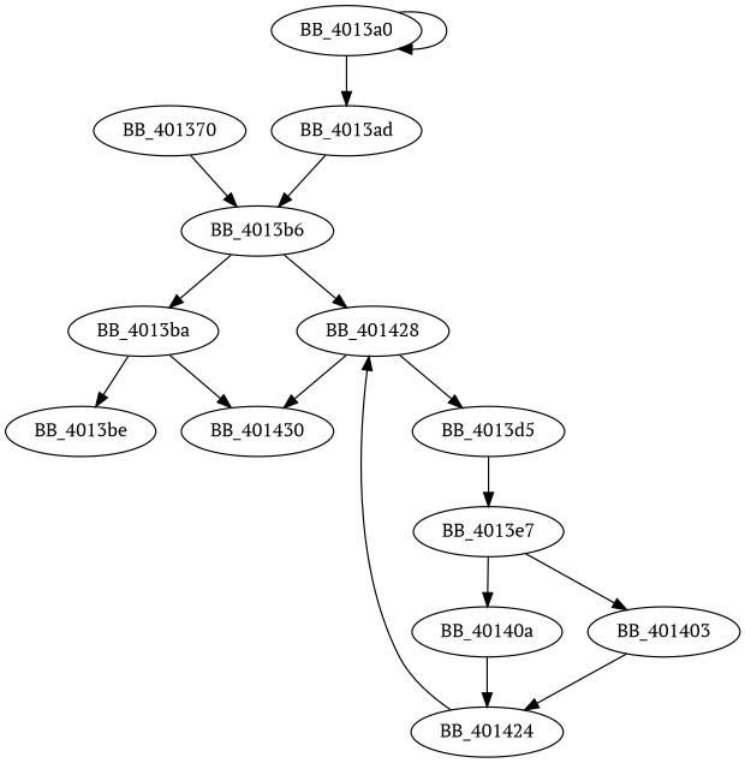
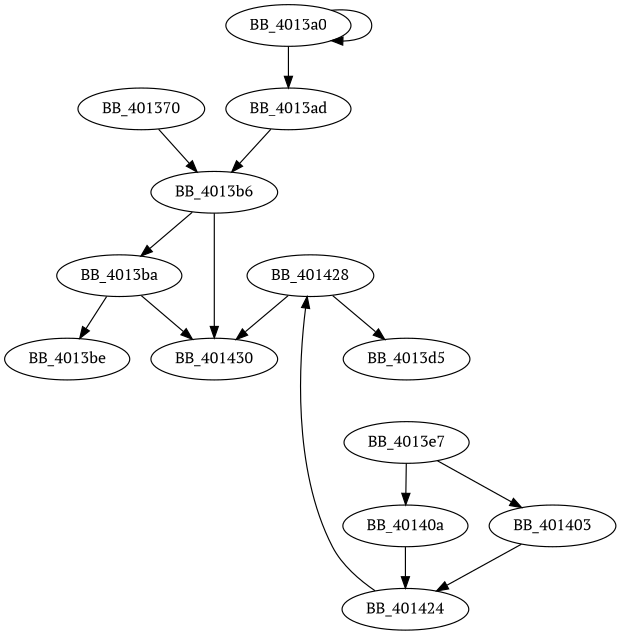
  digraph {
    fontname="PT Serif"
    node [fontname="PT Serif"]
    edge [fontname="PT Serif"]
    BB_401370
    BB_4013b6
    BB_4013ba
    n4 [label=BB_401430]
    BB_4013a0
    BB_4013ad
    BB_4013be
    BB_4013d5
    BB_4013e7
    BB_401403
    BB_40140a
    BB_401424
    BB_401428
    BB_401370 -> BB_4013b6
    BB_4013b6 -> BB_4013ba
-   BB_4013b6 -> BB_401428
+   BB_4013b6 -> n4
    BB_4013ba -> n4
    BB_4013ba -> BB_4013be
    BB_4013a0 -> BB_4013a0
    BB_4013a0 -> BB_4013ad
    BB_4013ad -> BB_4013b6
-   BB_4013d5 -> BB_4013e7
    BB_4013e7 -> BB_401403
    BB_4013e7 -> BB_40140a
    BB_401403 -> BB_401424
    BB_40140a -> BB_401424
    BB_401424 -> BB_401428
    BB_401428 -> n4
    BB_401428 -> BB_4013d5
  }
